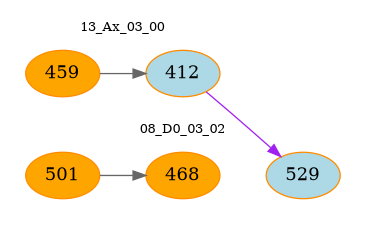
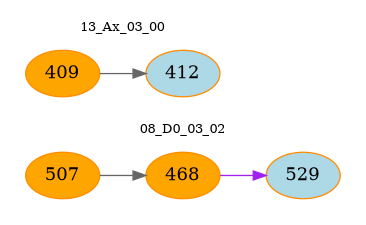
  digraph {
    rankdir=LR
    node [color=darkorange fillcolor=orange style=filled]
    edge [color=gray40]
-   n1 [label=459]
+   n1 [label=409]
    n2 [fillcolor=lightblue label=412]
-   n3 [label=501]
+   n3 [label=507]
    n4 [label=468]
    n5 [fillcolor=lightblue label=529]
    subgraph cluster_1 {
      color=white
      fontsize=10
      label="13_Ax_03_00"
      n1
      n2
    }
    subgraph cluster_2 {
      color=white
      fontsize=10
      label="08_D0_03_02"
      n3
      n4
      n5
    }
    n1 -> n2
    n3 -> n4
-   n2 -> n5 [color=purple]
+   n4 -> n5 [color=purple]
  }
